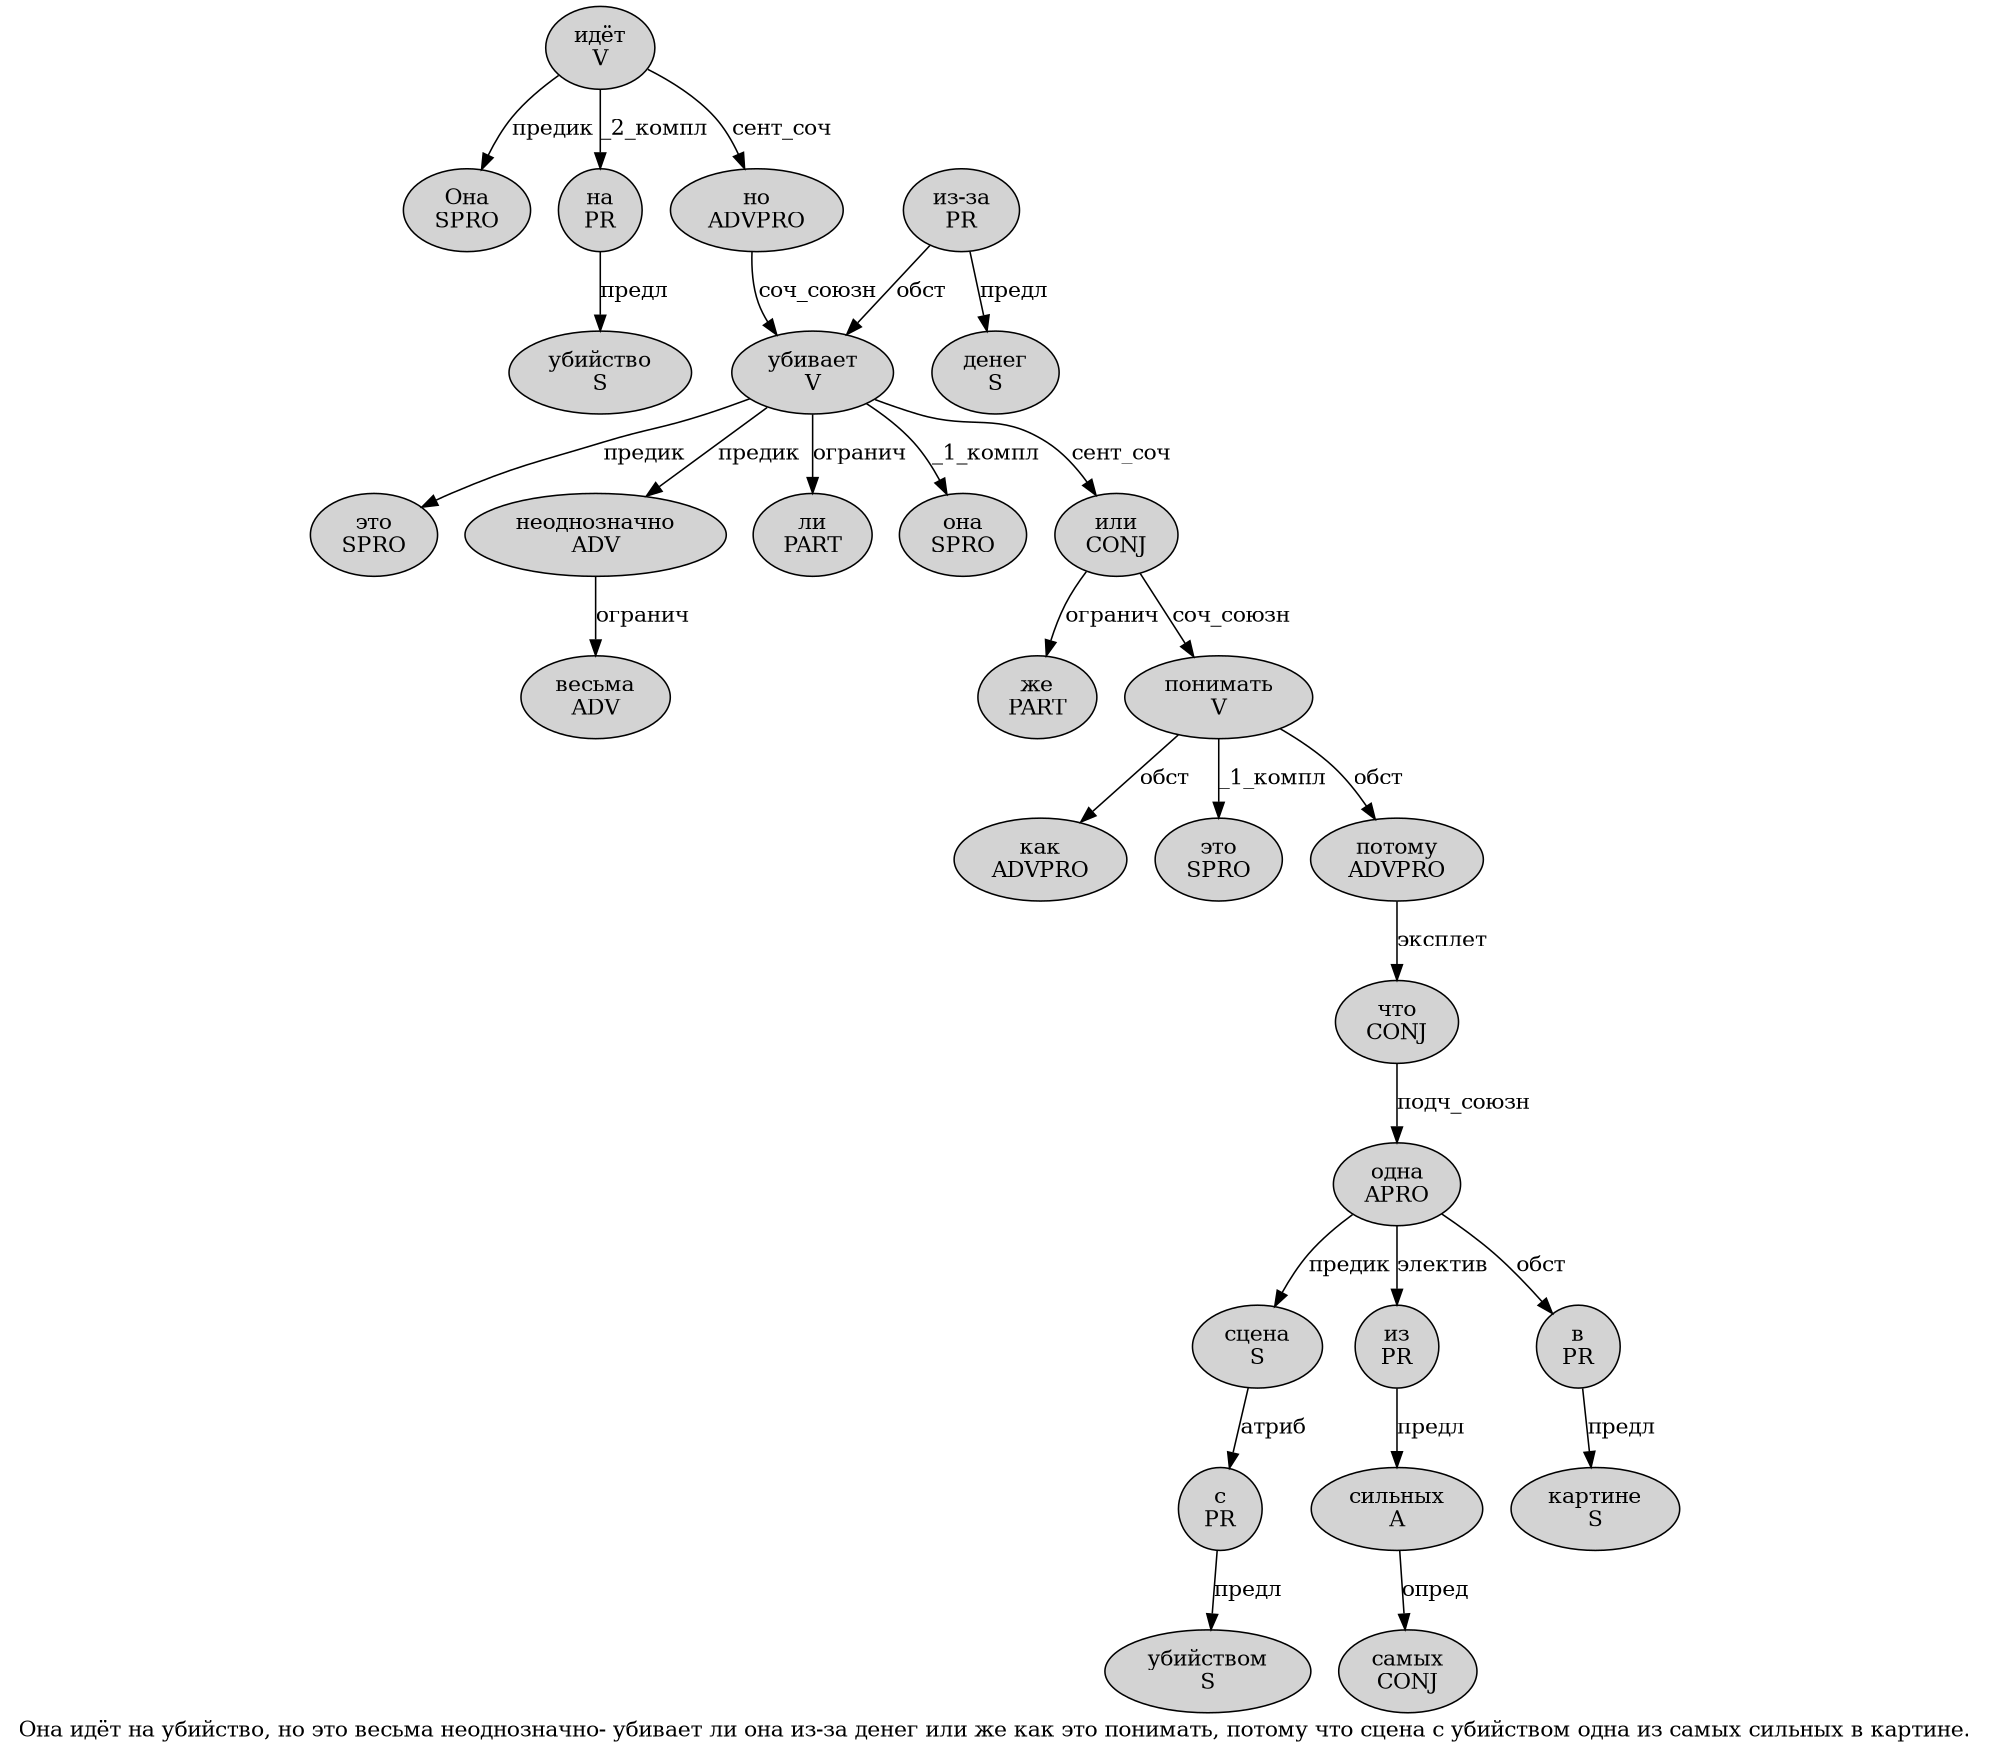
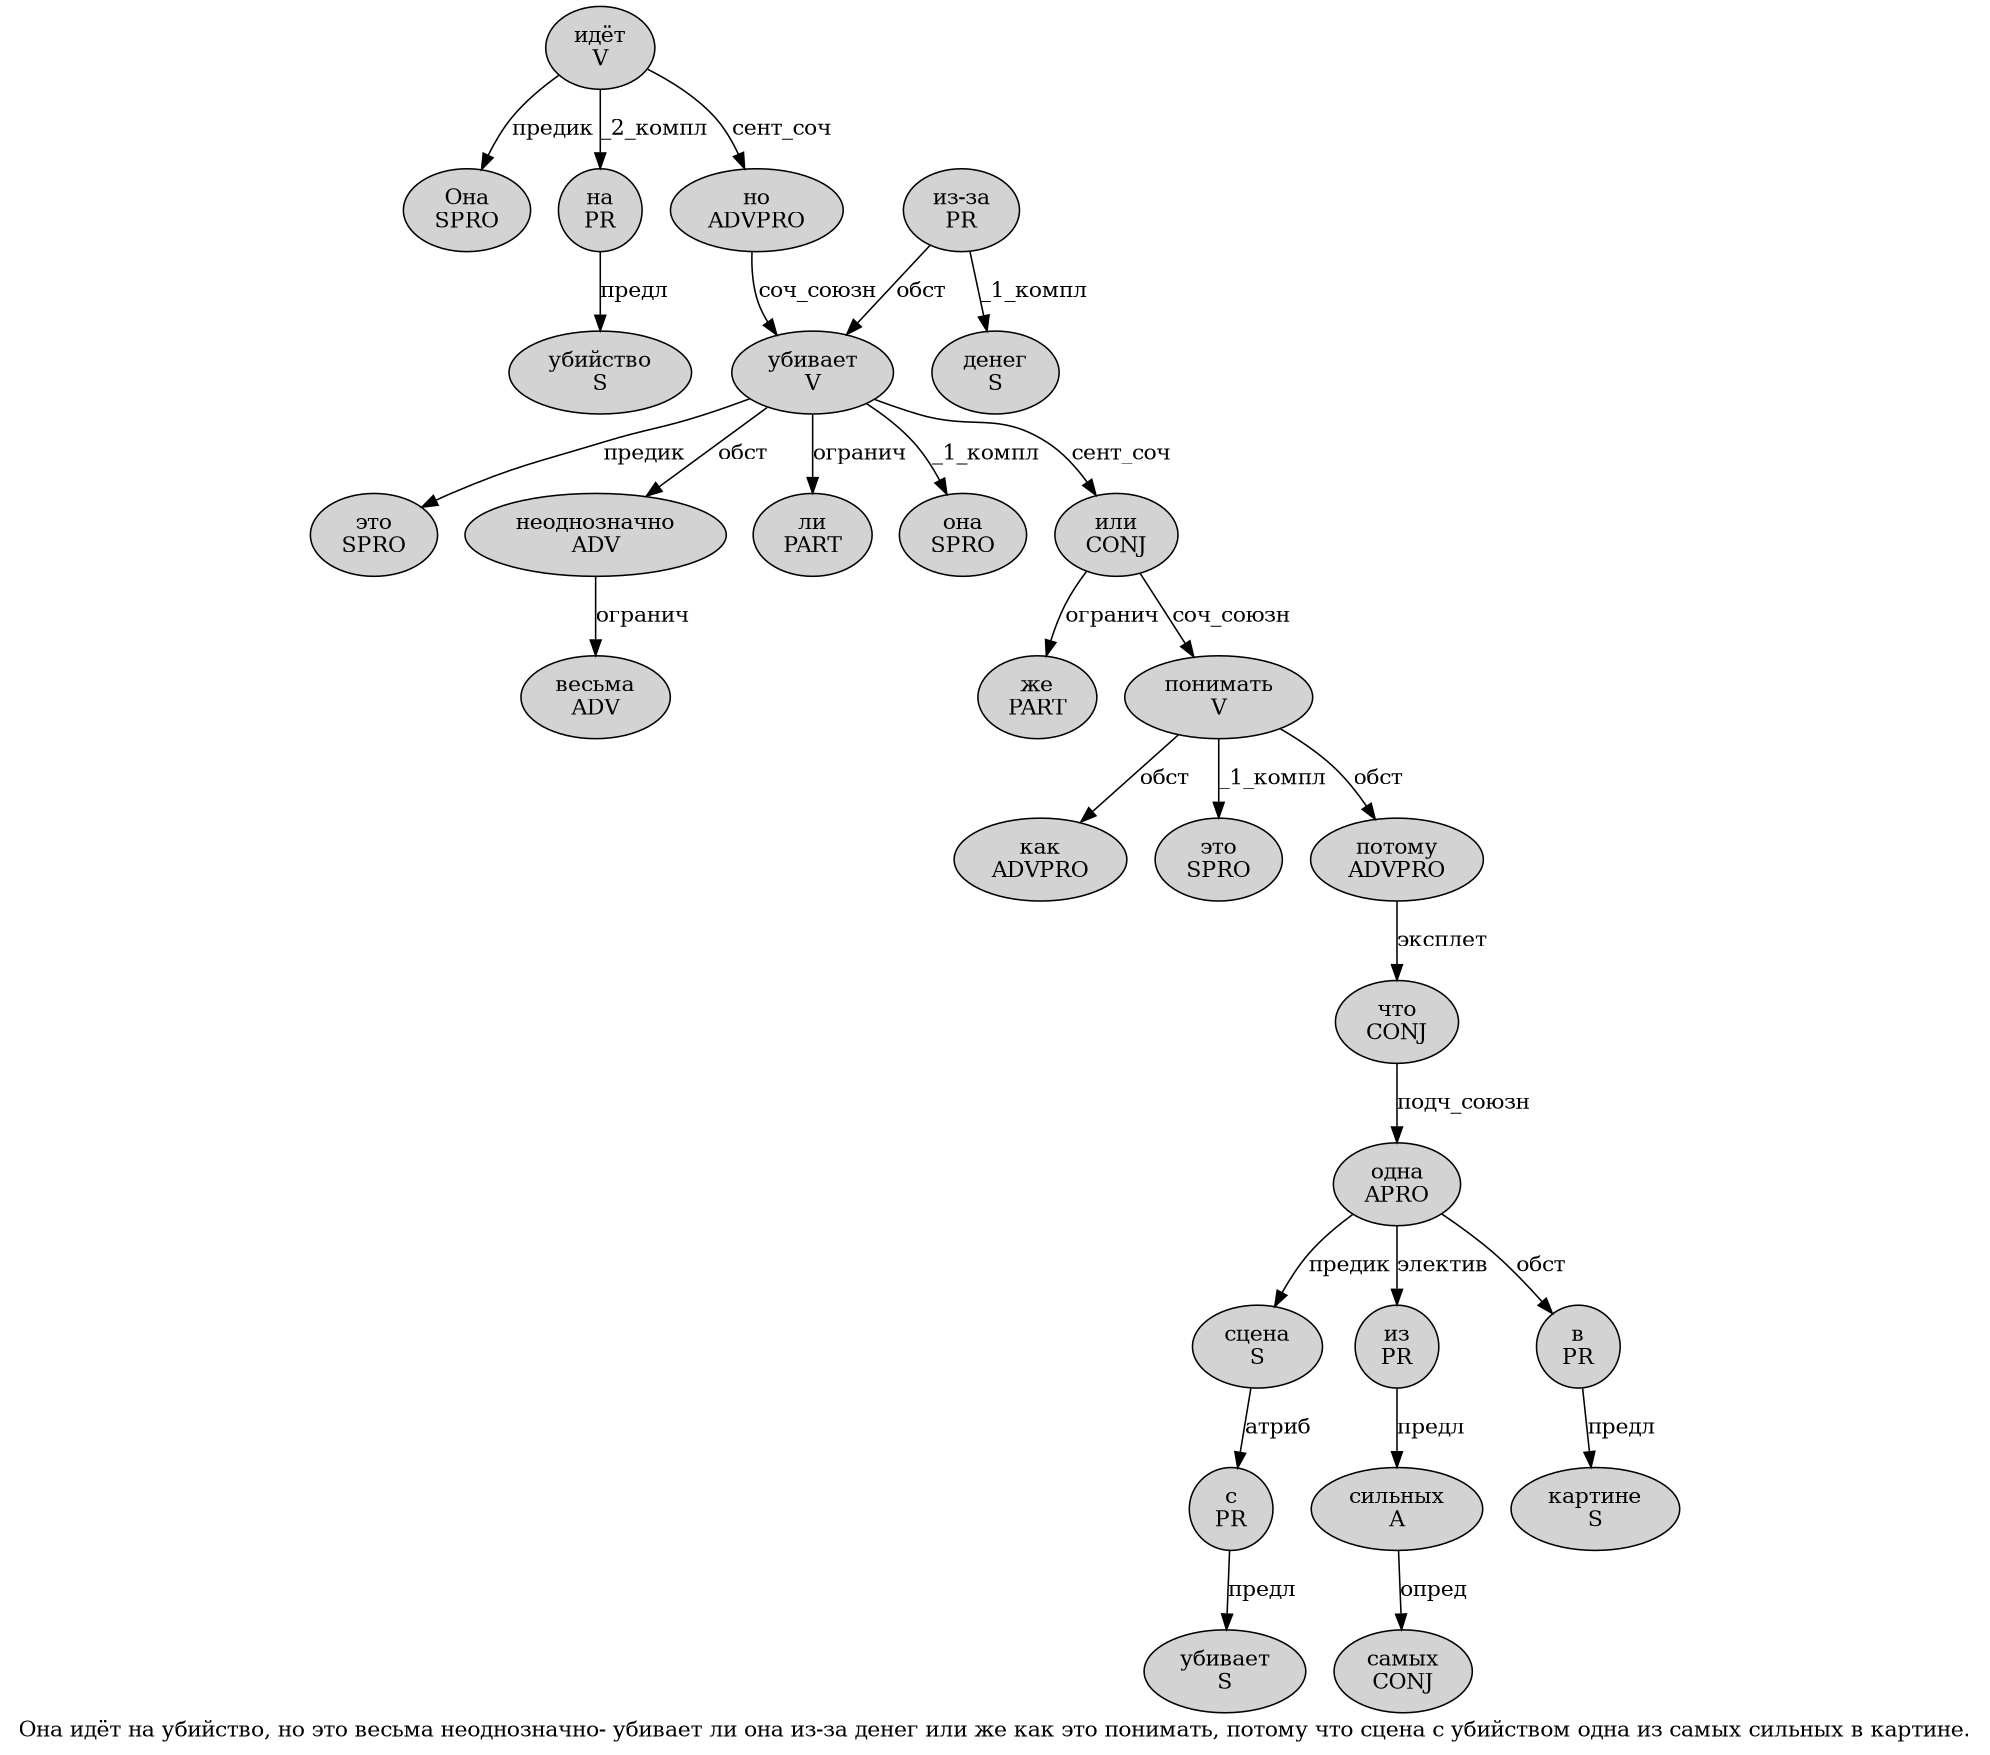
  digraph {
    label="Она идёт на убийство, но это весьма неоднозначно- убивает ли она из-за денег или же как это понимать, потому что сцена с убийством одна из самых сильных в картине."
    node [fillcolor=lightgray penwidth=1 shape=ellipse style=filled]
    n1 [label="Она\nSPRO"]
    n2 [label="идёт\nV"]
    n3 [label="на\nPR"]
    n4 [label="но\nADVPRO"]
    n5 [label="убийство\nS"]
    n6 [label="убивает\nV"]
    n7 [label="это\nSPRO"]
    n8 [label="неоднозначно\nADV"]
    n9 [label="ли\nPART"]
    n10 [label="она\nSPRO"]
    n11 [label="или\nCONJ"]
    n12 [label="весьма\nADV"]
    n13 [label="из-за\nPR"]
    n14 [label="денег\nS"]
    n15 [label="же\nPART"]
    n16 [label="понимать\nV"]
    n17 [label="как\nADVPRO"]
    n18 [label="это\nSPRO"]
    n19 [label="потому\nADVPRO"]
    n20 [label="что\nCONJ"]
    n21 [label="одна\nAPRO"]
    n22 [label="сцена\nS"]
    n23 [label="из\nPR"]
    n24 [label="в\nPR"]
    n25 [label="с\nPR"]
-   n26 [label="убийством\nS"]
+   n26 [label="убивает\nS"]
    n27 [label="сильных\nA"]
    n28 [label="картине\nS"]
    n29 [label="самых\nCONJ"]
    n2 -> n1 [label="предик"]
    n2 -> n3 [label="_2_компл"]
    n2 -> n4 [label="сент_соч"]
    n3 -> n5 [label="предл"]
    n4 -> n6 [label="соч_союзн"]
    n6 -> n7 [label="предик"]
-   n6 -> n8 [label="предик"]
+   n6 -> n8 [label="обст"]
    n6 -> n9 [label="огранич"]
    n6 -> n10 [label="_1_компл"]
    n6 -> n11 [label="сент_соч"]
    n8 -> n12 [label="огранич"]
    n11 -> n15 [label="огранич"]
    n11 -> n16 [label="соч_союзн"]
    n13 -> n6 [label="обст"]
-   n13 -> n14 [label="предл"]
+   n13 -> n14 [label="_1_компл"]
    n16 -> n17 [label="обст"]
    n16 -> n18 [label="_1_компл"]
    n16 -> n19 [label="обст"]
    n19 -> n20 [label="эксплет"]
    n20 -> n21 [label="подч_союзн"]
    n21 -> n22 [label="предик"]
    n21 -> n23 [label="электив"]
    n21 -> n24 [label="обст"]
    n22 -> n25 [label="атриб"]
    n23 -> n27 [label="предл"]
    n24 -> n28 [label="предл"]
    n25 -> n26 [label="предл"]
    n27 -> n29 [label="опред"]
  }
